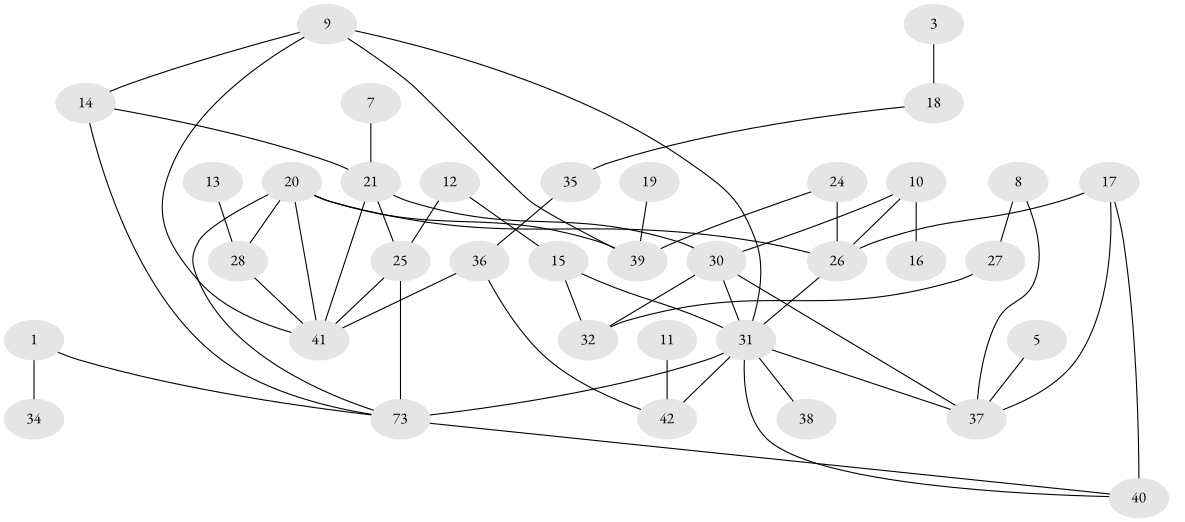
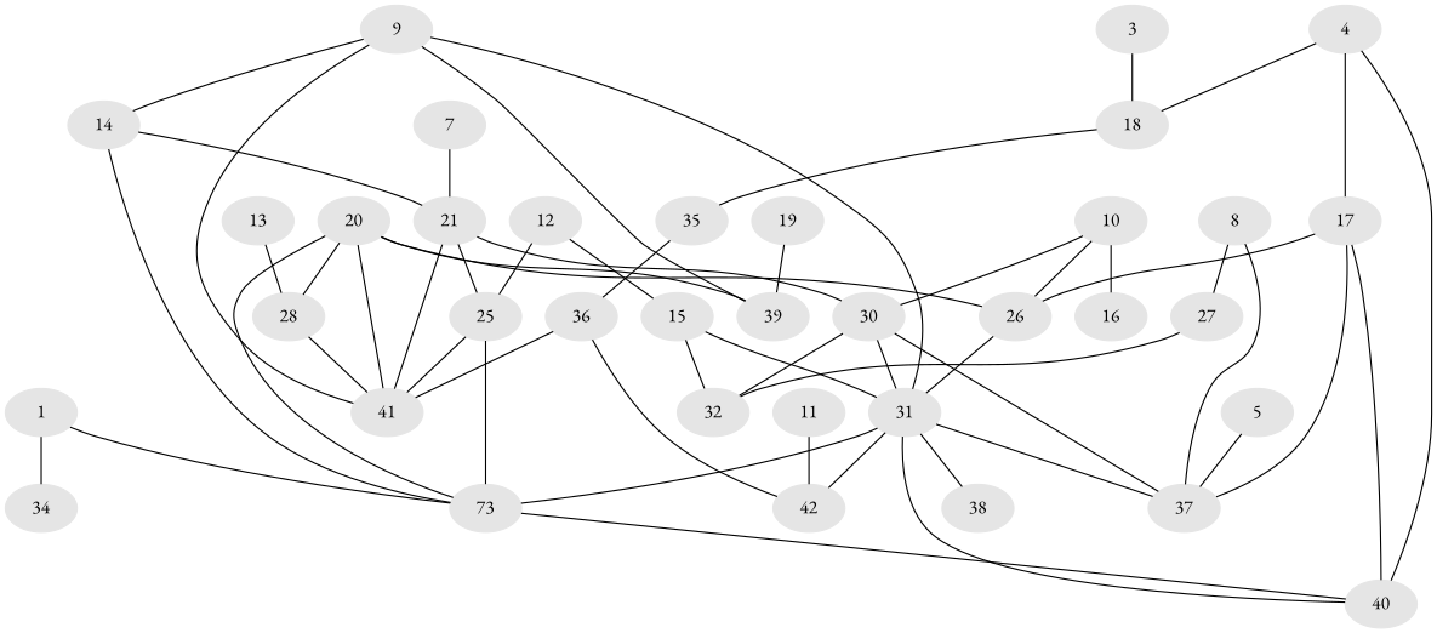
  graph {
    fontname="EB Garamond"
    node [color=gray90 fontname="EB Garamond" style=filled]
    edge [fontname="EB Garamond" weight=1.0]
    n1 [label=73]
    1
    34
    40
    3
    18
    35
+   4
    17
    37
    26
    5
    7
    21
    41
    30
    n17 [label=25]
    8
    27
    32
    9
    14
    31
    39
    42
    38
    10
    16
    11
    12
    15
    13
    28
    36
    19
    20
-   24
    n1 -- 40
    1 -- n1
    1 -- 34
    3 -- 18
    18 -- 35
    35 -- 36
+   4 -- 40
+   4 -- 18
+   4 -- 17
    17 -- 40 [weight=2.0]
    17 -- 37
    17 -- 26
    26 -- 31
    5 -- 37
    7 -- 21
    21 -- 41
    21 -- 30
    21 -- n17
    30 -- 37
    30 -- 32
    30 -- 31
    n17 -- n1
    n17 -- 41
    8 -- 37
    8 -- 27
    27 -- 32
    9 -- 41
    9 -- 14
    9 -- 31
    9 -- 39
    14 -- n1
    14 -- 21
    31 -- n1 [weight=2.0]
    31 -- 40
    31 -- 37
    31 -- 42
    31 -- 38
    10 -- 26
    10 -- 30
    10 -- 16
    11 -- 42
    12 -- n17
    12 -- 15
    15 -- 32
    15 -- 31
    13 -- 28
    28 -- 41
    36 -- 41
    36 -- 42
    19 -- 39
    20 -- n1
    20 -- 26
    20 -- 41
    20 -- 39
    20 -- 28 [weight=2.0]
-   24 -- 26
-   24 -- 39
  }
